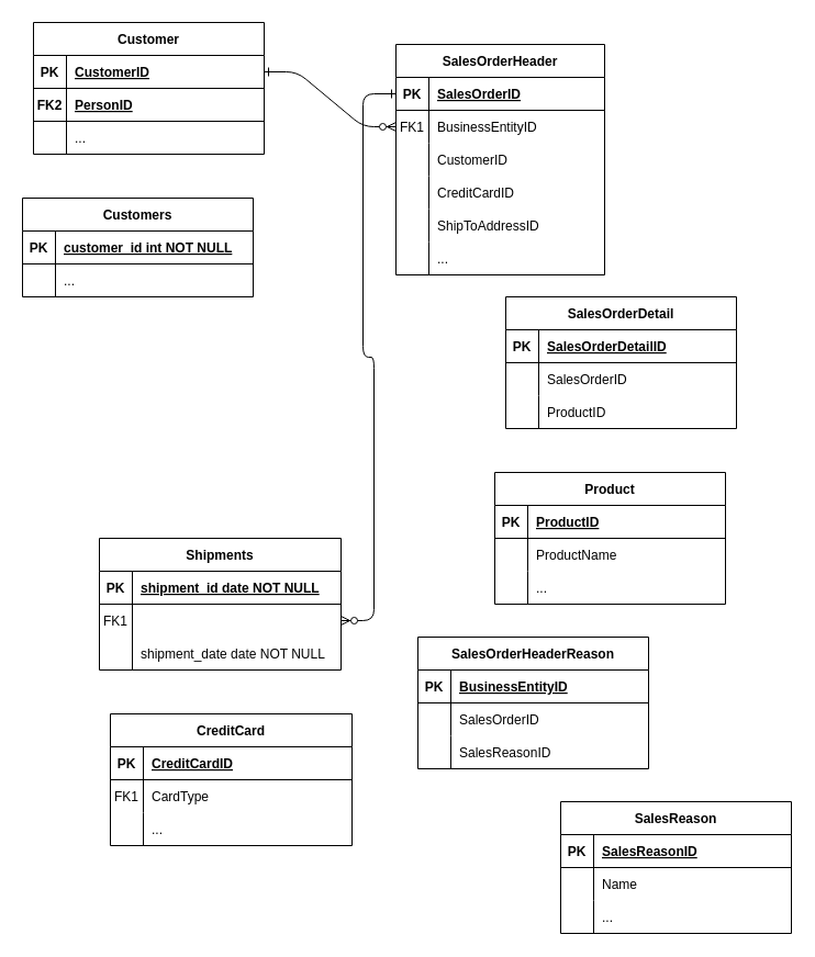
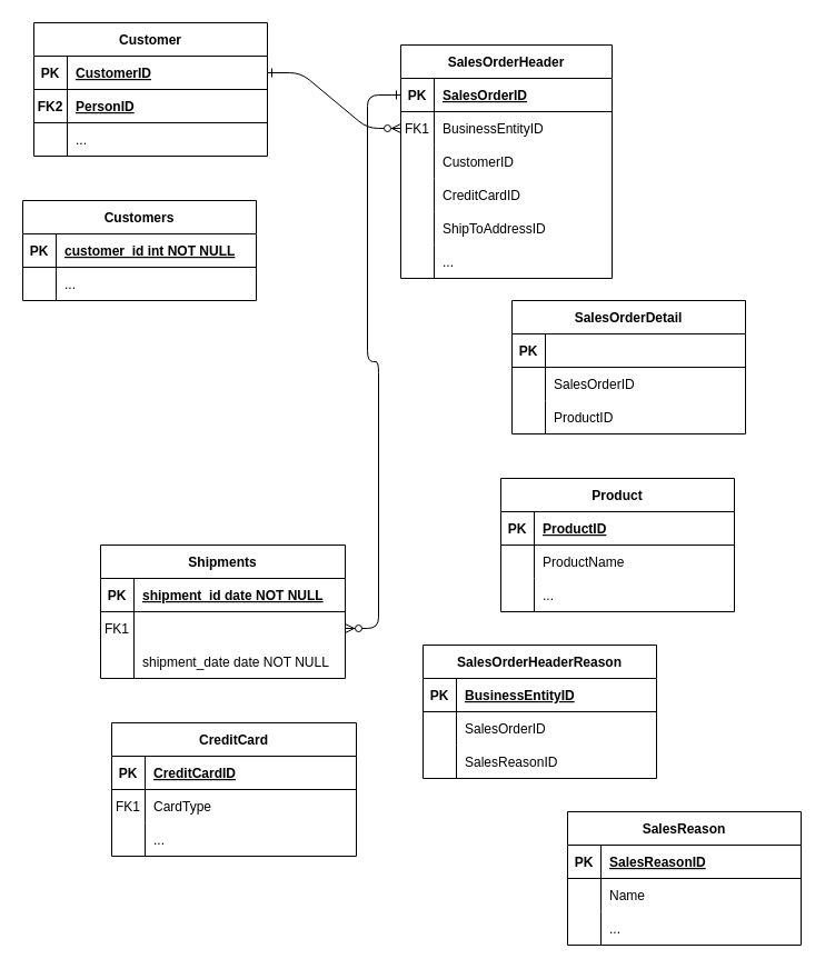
  <mxCell id="0" />
  <mxCell id="1" parent="0" />
  <mxCell id="2" value="" style="edgeStyle=entityRelationEdgeStyle;endArrow=ERzeroToMany;startArrow=ERone;endFill=1;startFill=0;" parent="1" source="33" target="8" edge="1"><mxGeometry width="100" height="100" relative="1" as="geometry"><mxPoint x="250" y="600" as="sourcePoint" /><mxPoint x="350" y="500" as="targetPoint" /></mxGeometry></mxCell>
  <mxCell id="3" value="" style="edgeStyle=entityRelationEdgeStyle;endArrow=ERzeroToMany;startArrow=ERone;endFill=1;startFill=0;" parent="1" source="5" target="27" edge="1"><mxGeometry width="100" height="100" relative="1" as="geometry"><mxPoint x="310" y="60" as="sourcePoint" /><mxPoint x="370" y="85" as="targetPoint" /></mxGeometry></mxCell>
  <mxCell id="4" value="SalesOrderHeader" style="shape=table;startSize=30;container=1;collapsible=1;childLayout=tableLayout;fixedRows=1;rowLines=0;fontStyle=1;align=center;resizeLast=1;" parent="1" vertex="1"><mxGeometry x="360" y="40" width="190" height="210" as="geometry" /></mxCell>
  <mxCell id="5" value="" style="shape=partialRectangle;collapsible=0;dropTarget=0;pointerEvents=0;fillColor=none;points=[[0,0.5],[1,0.5]];portConstraint=eastwest;top=0;left=0;right=0;bottom=1;" parent="4" vertex="1"><mxGeometry y="30" width="190" height="30" as="geometry" /></mxCell>
  <mxCell id="6" value="PK" style="shape=partialRectangle;overflow=hidden;connectable=0;fillColor=none;top=0;left=0;bottom=0;right=0;fontStyle=1;" parent="5" vertex="1"><mxGeometry width="30" height="30" as="geometry" /></mxCell>
  <mxCell id="7" value="SalesOrderID" style="shape=partialRectangle;overflow=hidden;connectable=0;fillColor=none;top=0;left=0;bottom=0;right=0;align=left;spacingLeft=6;fontStyle=5;" parent="5" vertex="1"><mxGeometry x="30" width="160" height="30" as="geometry" /></mxCell>
  <mxCell id="8" value="" style="shape=partialRectangle;collapsible=0;dropTarget=0;pointerEvents=0;fillColor=none;points=[[0,0.5],[1,0.5]];portConstraint=eastwest;top=0;left=0;right=0;bottom=0;" parent="4" vertex="1"><mxGeometry y="60" width="190" height="30" as="geometry" /></mxCell>
  <mxCell id="9" value="FK1" style="shape=partialRectangle;overflow=hidden;connectable=0;fillColor=none;top=0;left=0;bottom=0;right=0;" parent="8" vertex="1"><mxGeometry width="30" height="30" as="geometry" /></mxCell>
  <mxCell id="10" value="BusinessEntityID" style="shape=partialRectangle;overflow=hidden;connectable=0;fillColor=none;top=0;left=0;bottom=0;right=0;align=left;spacingLeft=6;" parent="8" vertex="1"><mxGeometry x="30" width="160" height="30" as="geometry" /></mxCell>
  <mxCell id="11" value="" style="shape=partialRectangle;collapsible=0;dropTarget=0;pointerEvents=0;fillColor=none;points=[[0,0.5],[1,0.5]];portConstraint=eastwest;top=0;left=0;right=0;bottom=0;" parent="4" vertex="1"><mxGeometry y="90" width="190" height="30" as="geometry" /></mxCell>
  <mxCell id="12" value="" style="shape=partialRectangle;overflow=hidden;connectable=0;fillColor=none;top=0;left=0;bottom=0;right=0;" parent="11" vertex="1"><mxGeometry width="30" height="30" as="geometry" /></mxCell>
  <mxCell id="13" value="CustomerID" style="shape=partialRectangle;overflow=hidden;connectable=0;fillColor=none;top=0;left=0;bottom=0;right=0;align=left;spacingLeft=6;" parent="11" vertex="1"><mxGeometry x="30" width="160" height="30" as="geometry" /></mxCell>
  <mxCell id="14" value="" style="shape=partialRectangle;collapsible=0;dropTarget=0;pointerEvents=0;fillColor=none;points=[[0,0.5],[1,0.5]];portConstraint=eastwest;top=0;left=0;right=0;bottom=0;" vertex="1" parent="4"><mxGeometry y="120" width="190" height="30" as="geometry" /></mxCell>
  <mxCell id="15" value="" style="shape=partialRectangle;overflow=hidden;connectable=0;fillColor=none;top=0;left=0;bottom=0;right=0;" vertex="1" parent="14"><mxGeometry width="30" height="30" as="geometry" /></mxCell>
  <mxCell id="16" value="CreditCardID" style="shape=partialRectangle;overflow=hidden;connectable=0;fillColor=none;top=0;left=0;bottom=0;right=0;align=left;spacingLeft=6;" vertex="1" parent="14"><mxGeometry x="30" width="160" height="30" as="geometry" /></mxCell>
  <mxCell id="17" value="" style="shape=partialRectangle;collapsible=0;dropTarget=0;pointerEvents=0;fillColor=none;points=[[0,0.5],[1,0.5]];portConstraint=eastwest;top=0;left=0;right=0;bottom=0;" vertex="1" parent="4"><mxGeometry y="150" width="190" height="30" as="geometry" /></mxCell>
  <mxCell id="18" value="" style="shape=partialRectangle;overflow=hidden;connectable=0;fillColor=none;top=0;left=0;bottom=0;right=0;" vertex="1" parent="17"><mxGeometry width="30" height="30" as="geometry" /></mxCell>
  <mxCell id="19" value="ShipToAddressID" style="shape=partialRectangle;overflow=hidden;connectable=0;fillColor=none;top=0;left=0;bottom=0;right=0;align=left;spacingLeft=6;" vertex="1" parent="17"><mxGeometry x="30" width="160" height="30" as="geometry" /></mxCell>
  <mxCell id="20" value="" style="shape=partialRectangle;collapsible=0;dropTarget=0;pointerEvents=0;fillColor=none;points=[[0,0.5],[1,0.5]];portConstraint=eastwest;top=0;left=0;right=0;bottom=0;" vertex="1" parent="4"><mxGeometry y="180" width="190" height="30" as="geometry" /></mxCell>
  <mxCell id="21" value="" style="shape=partialRectangle;overflow=hidden;connectable=0;fillColor=none;top=0;left=0;bottom=0;right=0;" vertex="1" parent="20"><mxGeometry width="30" height="30" as="geometry" /></mxCell>
  <mxCell id="22" value="..." style="shape=partialRectangle;overflow=hidden;connectable=0;fillColor=none;top=0;left=0;bottom=0;right=0;align=left;spacingLeft=6;" vertex="1" parent="20"><mxGeometry x="30" width="160" height="30" as="geometry" /></mxCell>
  <mxCell id="23" value="Shipments" style="shape=table;startSize=30;container=1;collapsible=1;childLayout=tableLayout;fixedRows=1;rowLines=0;fontStyle=1;align=center;resizeLast=1;" parent="1" vertex="1"><mxGeometry x="90" y="490" width="220" height="120" as="geometry" /></mxCell>
  <mxCell id="24" value="" style="shape=partialRectangle;collapsible=0;dropTarget=0;pointerEvents=0;fillColor=none;points=[[0,0.5],[1,0.5]];portConstraint=eastwest;top=0;left=0;right=0;bottom=1;" parent="23" vertex="1"><mxGeometry y="30" width="220" height="30" as="geometry" /></mxCell>
  <mxCell id="25" value="PK" style="shape=partialRectangle;overflow=hidden;connectable=0;fillColor=none;top=0;left=0;bottom=0;right=0;fontStyle=1;" parent="24" vertex="1"><mxGeometry width="30" height="30" as="geometry" /></mxCell>
  <mxCell id="26" value="shipment_id date NOT NULL " style="shape=partialRectangle;overflow=hidden;connectable=0;fillColor=none;top=0;left=0;bottom=0;right=0;align=left;spacingLeft=6;fontStyle=5;" parent="24" vertex="1"><mxGeometry x="30" width="190" height="30" as="geometry" /></mxCell>
  <mxCell id="27" value="" style="shape=partialRectangle;collapsible=0;dropTarget=0;pointerEvents=0;fillColor=none;points=[[0,0.5],[1,0.5]];portConstraint=eastwest;top=0;left=0;right=0;bottom=0;" parent="23" vertex="1"><mxGeometry y="60" width="220" height="30" as="geometry" /></mxCell>
  <mxCell id="28" value="FK1" style="shape=partialRectangle;overflow=hidden;connectable=0;fillColor=none;top=0;left=0;bottom=0;right=0;" parent="27" vertex="1"><mxGeometry width="30" height="30" as="geometry" /></mxCell>
  <mxCell id="29" value="" style="shape=partialRectangle;collapsible=0;dropTarget=0;pointerEvents=0;fillColor=none;points=[[0,0.5],[1,0.5]];portConstraint=eastwest;top=0;left=0;right=0;bottom=0;" parent="23" vertex="1"><mxGeometry y="90" width="220" height="30" as="geometry" /></mxCell>
  <mxCell id="30" value="" style="shape=partialRectangle;overflow=hidden;connectable=0;fillColor=none;top=0;left=0;bottom=0;right=0;" parent="29" vertex="1"><mxGeometry width="30" height="30" as="geometry" /></mxCell>
  <mxCell id="31" value="shipment_date date NOT NULL" style="shape=partialRectangle;overflow=hidden;connectable=0;fillColor=none;top=0;left=0;bottom=0;right=0;align=left;spacingLeft=6;" parent="29" vertex="1"><mxGeometry x="30" width="190" height="30" as="geometry" /></mxCell>
  <mxCell id="32" value="Customer" style="shape=table;startSize=30;container=1;collapsible=1;childLayout=tableLayout;fixedRows=1;rowLines=0;fontStyle=1;align=center;resizeLast=1;" parent="1" vertex="1"><mxGeometry x="30" y="20" width="210" height="120" as="geometry" /></mxCell>
  <mxCell id="33" value="" style="shape=partialRectangle;collapsible=0;dropTarget=0;pointerEvents=0;fillColor=none;points=[[0,0.5],[1,0.5]];portConstraint=eastwest;top=0;left=0;right=0;bottom=1;" parent="32" vertex="1"><mxGeometry y="30" width="210" height="30" as="geometry" /></mxCell>
  <mxCell id="34" value="PK" style="shape=partialRectangle;overflow=hidden;connectable=0;fillColor=none;top=0;left=0;bottom=0;right=0;fontStyle=1;" parent="33" vertex="1"><mxGeometry width="30" height="30" as="geometry" /></mxCell>
  <mxCell id="35" value="CustomerID" style="shape=partialRectangle;overflow=hidden;connectable=0;fillColor=none;top=0;left=0;bottom=0;right=0;align=left;spacingLeft=6;fontStyle=5;" parent="33" vertex="1"><mxGeometry x="30" width="180" height="30" as="geometry" /></mxCell>
  <mxCell id="36" value="" style="shape=partialRectangle;collapsible=0;dropTarget=0;pointerEvents=0;fillColor=none;points=[[0,0.5],[1,0.5]];portConstraint=eastwest;top=0;left=0;right=0;bottom=1;" vertex="1" parent="32"><mxGeometry y="60" width="210" height="30" as="geometry" /></mxCell>
  <mxCell id="37" value="FK2" style="shape=partialRectangle;overflow=hidden;connectable=0;fillColor=none;top=0;left=0;bottom=0;right=0;fontStyle=1;" vertex="1" parent="36"><mxGeometry width="30" height="30" as="geometry" /></mxCell>
  <mxCell id="38" value="PersonID" style="shape=partialRectangle;overflow=hidden;connectable=0;fillColor=none;top=0;left=0;bottom=0;right=0;align=left;spacingLeft=6;fontStyle=5;" vertex="1" parent="36"><mxGeometry x="30" width="180" height="30" as="geometry" /></mxCell>
  <mxCell id="39" value="" style="shape=partialRectangle;collapsible=0;dropTarget=0;pointerEvents=0;fillColor=none;points=[[0,0.5],[1,0.5]];portConstraint=eastwest;top=0;left=0;right=0;bottom=0;" parent="32" vertex="1"><mxGeometry y="90" width="210" height="30" as="geometry" /></mxCell>
  <mxCell id="40" value="" style="shape=partialRectangle;overflow=hidden;connectable=0;fillColor=none;top=0;left=0;bottom=0;right=0;" parent="39" vertex="1"><mxGeometry width="30" height="30" as="geometry" /></mxCell>
  <mxCell id="41" value="..." style="shape=partialRectangle;overflow=hidden;connectable=0;fillColor=none;top=0;left=0;bottom=0;right=0;align=left;spacingLeft=6;" parent="39" vertex="1"><mxGeometry x="30" width="180" height="30" as="geometry" /></mxCell>
  <mxCell id="42" value="Customers" style="shape=table;startSize=30;container=1;collapsible=1;childLayout=tableLayout;fixedRows=1;rowLines=0;fontStyle=1;align=center;resizeLast=1;" vertex="1" parent="1"><mxGeometry x="20" y="180" width="210" height="90" as="geometry" /></mxCell>
  <mxCell id="43" value="" style="shape=partialRectangle;collapsible=0;dropTarget=0;pointerEvents=0;fillColor=none;points=[[0,0.5],[1,0.5]];portConstraint=eastwest;top=0;left=0;right=0;bottom=1;" vertex="1" parent="42"><mxGeometry y="30" width="210" height="30" as="geometry" /></mxCell>
  <mxCell id="44" value="PK" style="shape=partialRectangle;overflow=hidden;connectable=0;fillColor=none;top=0;left=0;bottom=0;right=0;fontStyle=1;" vertex="1" parent="43"><mxGeometry width="30" height="30" as="geometry" /></mxCell>
  <mxCell id="45" value="customer_id int NOT NULL " style="shape=partialRectangle;overflow=hidden;connectable=0;fillColor=none;top=0;left=0;bottom=0;right=0;align=left;spacingLeft=6;fontStyle=5;" vertex="1" parent="43"><mxGeometry x="30" width="180" height="30" as="geometry" /></mxCell>
  <mxCell id="46" value="" style="shape=partialRectangle;collapsible=0;dropTarget=0;pointerEvents=0;fillColor=none;points=[[0,0.5],[1,0.5]];portConstraint=eastwest;top=0;left=0;right=0;bottom=0;" vertex="1" parent="42"><mxGeometry y="60" width="210" height="30" as="geometry" /></mxCell>
  <mxCell id="47" value="" style="shape=partialRectangle;overflow=hidden;connectable=0;fillColor=none;top=0;left=0;bottom=0;right=0;" vertex="1" parent="46"><mxGeometry width="30" height="30" as="geometry" /></mxCell>
  <mxCell id="48" value="..." style="shape=partialRectangle;overflow=hidden;connectable=0;fillColor=none;top=0;left=0;bottom=0;right=0;align=left;spacingLeft=6;" vertex="1" parent="46"><mxGeometry x="30" width="180" height="30" as="geometry" /></mxCell>
  <mxCell id="49" value="SalesOrderDetail" style="shape=table;startSize=30;container=1;collapsible=1;childLayout=tableLayout;fixedRows=1;rowLines=0;fontStyle=1;align=center;resizeLast=1;" vertex="1" parent="1"><mxGeometry x="460" y="270" width="210" height="120" as="geometry" /></mxCell>
  <mxCell id="50" value="" style="shape=partialRectangle;collapsible=0;dropTarget=0;pointerEvents=0;fillColor=none;points=[[0,0.5],[1,0.5]];portConstraint=eastwest;top=0;left=0;right=0;bottom=1;" vertex="1" parent="49"><mxGeometry y="30" width="210" height="30" as="geometry" /></mxCell>
  <mxCell id="51" value="PK" style="shape=partialRectangle;overflow=hidden;connectable=0;fillColor=none;top=0;left=0;bottom=0;right=0;fontStyle=1;" vertex="1" parent="50"><mxGeometry width="30" height="30" as="geometry" /></mxCell>
- <mxCell id="52" value="SalesOrderDetailID" style="shape=partialRectangle;overflow=hidden;connectable=0;fillColor=none;top=0;left=0;bottom=0;right=0;align=left;spacingLeft=6;fontStyle=5;" vertex="1" parent="50"><mxGeometry x="30" width="180" height="30" as="geometry" /></mxCell>
  <mxCell id="53" value="" style="shape=partialRectangle;collapsible=0;dropTarget=0;pointerEvents=0;fillColor=none;points=[[0,0.5],[1,0.5]];portConstraint=eastwest;top=0;left=0;right=0;bottom=0;" vertex="1" parent="49"><mxGeometry y="60" width="210" height="30" as="geometry" /></mxCell>
  <mxCell id="54" value="" style="shape=partialRectangle;overflow=hidden;connectable=0;fillColor=none;top=0;left=0;bottom=0;right=0;" vertex="1" parent="53"><mxGeometry width="30" height="30" as="geometry" /></mxCell>
  <mxCell id="55" value="SalesOrderID" style="shape=partialRectangle;overflow=hidden;connectable=0;fillColor=none;top=0;left=0;bottom=0;right=0;align=left;spacingLeft=6;" vertex="1" parent="53"><mxGeometry x="30" width="180" height="30" as="geometry" /></mxCell>
  <mxCell id="56" value="" style="shape=partialRectangle;collapsible=0;dropTarget=0;pointerEvents=0;fillColor=none;points=[[0,0.5],[1,0.5]];portConstraint=eastwest;top=0;left=0;right=0;bottom=0;" vertex="1" parent="49"><mxGeometry y="90" width="210" height="30" as="geometry" /></mxCell>
  <mxCell id="57" value="" style="shape=partialRectangle;overflow=hidden;connectable=0;fillColor=none;top=0;left=0;bottom=0;right=0;" vertex="1" parent="56"><mxGeometry width="30" height="30" as="geometry" /></mxCell>
  <mxCell id="58" value="ProductID" style="shape=partialRectangle;overflow=hidden;connectable=0;fillColor=none;top=0;left=0;bottom=0;right=0;align=left;spacingLeft=6;" vertex="1" parent="56"><mxGeometry x="30" width="180" height="30" as="geometry" /></mxCell>
  <mxCell id="59" value="Product" style="shape=table;startSize=30;container=1;collapsible=1;childLayout=tableLayout;fixedRows=1;rowLines=0;fontStyle=1;align=center;resizeLast=1;" vertex="1" parent="1"><mxGeometry x="450" y="430" width="210" height="120" as="geometry" /></mxCell>
  <mxCell id="60" value="" style="shape=partialRectangle;collapsible=0;dropTarget=0;pointerEvents=0;fillColor=none;points=[[0,0.5],[1,0.5]];portConstraint=eastwest;top=0;left=0;right=0;bottom=1;" vertex="1" parent="59"><mxGeometry y="30" width="210" height="30" as="geometry" /></mxCell>
  <mxCell id="61" value="PK" style="shape=partialRectangle;overflow=hidden;connectable=0;fillColor=none;top=0;left=0;bottom=0;right=0;fontStyle=1;" vertex="1" parent="60"><mxGeometry width="30" height="30" as="geometry" /></mxCell>
  <mxCell id="62" value="ProductID" style="shape=partialRectangle;overflow=hidden;connectable=0;fillColor=none;top=0;left=0;bottom=0;right=0;align=left;spacingLeft=6;fontStyle=5;" vertex="1" parent="60"><mxGeometry x="30" width="180" height="30" as="geometry" /></mxCell>
  <mxCell id="63" value="" style="shape=partialRectangle;collapsible=0;dropTarget=0;pointerEvents=0;fillColor=none;points=[[0,0.5],[1,0.5]];portConstraint=eastwest;top=0;left=0;right=0;bottom=0;" vertex="1" parent="59"><mxGeometry y="60" width="210" height="30" as="geometry" /></mxCell>
  <mxCell id="64" value="" style="shape=partialRectangle;overflow=hidden;connectable=0;fillColor=none;top=0;left=0;bottom=0;right=0;" vertex="1" parent="63"><mxGeometry width="30" height="30" as="geometry" /></mxCell>
  <mxCell id="65" value="ProductName" style="shape=partialRectangle;overflow=hidden;connectable=0;fillColor=none;top=0;left=0;bottom=0;right=0;align=left;spacingLeft=6;" vertex="1" parent="63"><mxGeometry x="30" width="180" height="30" as="geometry" /></mxCell>
  <mxCell id="66" value="" style="shape=partialRectangle;collapsible=0;dropTarget=0;pointerEvents=0;fillColor=none;points=[[0,0.5],[1,0.5]];portConstraint=eastwest;top=0;left=0;right=0;bottom=0;" vertex="1" parent="59"><mxGeometry y="90" width="210" height="30" as="geometry" /></mxCell>
  <mxCell id="67" value="" style="shape=partialRectangle;overflow=hidden;connectable=0;fillColor=none;top=0;left=0;bottom=0;right=0;" vertex="1" parent="66"><mxGeometry width="30" height="30" as="geometry" /></mxCell>
  <mxCell id="68" value="..." style="shape=partialRectangle;overflow=hidden;connectable=0;fillColor=none;top=0;left=0;bottom=0;right=0;align=left;spacingLeft=6;" vertex="1" parent="66"><mxGeometry x="30" width="180" height="30" as="geometry" /></mxCell>
  <mxCell id="69" value="SalesOrderHeaderReason" style="shape=table;startSize=30;container=1;collapsible=1;childLayout=tableLayout;fixedRows=1;rowLines=0;fontStyle=1;align=center;resizeLast=1;" vertex="1" parent="1"><mxGeometry x="380" y="580" width="210" height="120" as="geometry" /></mxCell>
  <mxCell id="70" value="" style="shape=partialRectangle;collapsible=0;dropTarget=0;pointerEvents=0;fillColor=none;points=[[0,0.5],[1,0.5]];portConstraint=eastwest;top=0;left=0;right=0;bottom=1;" vertex="1" parent="69"><mxGeometry y="30" width="210" height="30" as="geometry" /></mxCell>
  <mxCell id="71" value="PK" style="shape=partialRectangle;overflow=hidden;connectable=0;fillColor=none;top=0;left=0;bottom=0;right=0;fontStyle=1;" vertex="1" parent="70"><mxGeometry width="30" height="30" as="geometry" /></mxCell>
  <mxCell id="72" value="BusinessEntityID" style="shape=partialRectangle;overflow=hidden;connectable=0;fillColor=none;top=0;left=0;bottom=0;right=0;align=left;spacingLeft=6;fontStyle=5;" vertex="1" parent="70"><mxGeometry x="30" width="180" height="30" as="geometry" /></mxCell>
  <mxCell id="73" value="" style="shape=partialRectangle;collapsible=0;dropTarget=0;pointerEvents=0;fillColor=none;points=[[0,0.5],[1,0.5]];portConstraint=eastwest;top=0;left=0;right=0;bottom=0;" vertex="1" parent="69"><mxGeometry y="60" width="210" height="30" as="geometry" /></mxCell>
  <mxCell id="74" value="" style="shape=partialRectangle;overflow=hidden;connectable=0;fillColor=none;top=0;left=0;bottom=0;right=0;" vertex="1" parent="73"><mxGeometry width="30" height="30" as="geometry" /></mxCell>
  <mxCell id="75" value="SalesOrderID" style="shape=partialRectangle;overflow=hidden;connectable=0;fillColor=none;top=0;left=0;bottom=0;right=0;align=left;spacingLeft=6;" vertex="1" parent="73"><mxGeometry x="30" width="180" height="30" as="geometry" /></mxCell>
  <mxCell id="76" value="" style="shape=partialRectangle;collapsible=0;dropTarget=0;pointerEvents=0;fillColor=none;points=[[0,0.5],[1,0.5]];portConstraint=eastwest;top=0;left=0;right=0;bottom=0;" vertex="1" parent="69"><mxGeometry y="90" width="210" height="30" as="geometry" /></mxCell>
  <mxCell id="77" value="" style="shape=partialRectangle;overflow=hidden;connectable=0;fillColor=none;top=0;left=0;bottom=0;right=0;" vertex="1" parent="76"><mxGeometry width="30" height="30" as="geometry" /></mxCell>
  <mxCell id="78" value="SalesReasonID" style="shape=partialRectangle;overflow=hidden;connectable=0;fillColor=none;top=0;left=0;bottom=0;right=0;align=left;spacingLeft=6;" vertex="1" parent="76"><mxGeometry x="30" width="180" height="30" as="geometry" /></mxCell>
  <mxCell id="79" value="SalesReason" style="shape=table;startSize=30;container=1;collapsible=1;childLayout=tableLayout;fixedRows=1;rowLines=0;fontStyle=1;align=center;resizeLast=1;" vertex="1" parent="1"><mxGeometry x="510" y="730" width="210" height="120" as="geometry" /></mxCell>
  <mxCell id="80" value="" style="shape=partialRectangle;collapsible=0;dropTarget=0;pointerEvents=0;fillColor=none;points=[[0,0.5],[1,0.5]];portConstraint=eastwest;top=0;left=0;right=0;bottom=1;" vertex="1" parent="79"><mxGeometry y="30" width="210" height="30" as="geometry" /></mxCell>
  <mxCell id="81" value="PK" style="shape=partialRectangle;overflow=hidden;connectable=0;fillColor=none;top=0;left=0;bottom=0;right=0;fontStyle=1;" vertex="1" parent="80"><mxGeometry width="30" height="30" as="geometry" /></mxCell>
  <mxCell id="82" value="SalesReasonID" style="shape=partialRectangle;overflow=hidden;connectable=0;fillColor=none;top=0;left=0;bottom=0;right=0;align=left;spacingLeft=6;fontStyle=5;" vertex="1" parent="80"><mxGeometry x="30" width="180" height="30" as="geometry" /></mxCell>
  <mxCell id="83" value="" style="shape=partialRectangle;collapsible=0;dropTarget=0;pointerEvents=0;fillColor=none;points=[[0,0.5],[1,0.5]];portConstraint=eastwest;top=0;left=0;right=0;bottom=0;" vertex="1" parent="79"><mxGeometry y="60" width="210" height="30" as="geometry" /></mxCell>
  <mxCell id="84" value="" style="shape=partialRectangle;overflow=hidden;connectable=0;fillColor=none;top=0;left=0;bottom=0;right=0;" vertex="1" parent="83"><mxGeometry width="30" height="30" as="geometry" /></mxCell>
  <mxCell id="85" value="Name" style="shape=partialRectangle;overflow=hidden;connectable=0;fillColor=none;top=0;left=0;bottom=0;right=0;align=left;spacingLeft=6;" vertex="1" parent="83"><mxGeometry x="30" width="180" height="30" as="geometry" /></mxCell>
  <mxCell id="86" value="" style="shape=partialRectangle;collapsible=0;dropTarget=0;pointerEvents=0;fillColor=none;points=[[0,0.5],[1,0.5]];portConstraint=eastwest;top=0;left=0;right=0;bottom=0;" vertex="1" parent="79"><mxGeometry y="90" width="210" height="30" as="geometry" /></mxCell>
  <mxCell id="87" value="" style="shape=partialRectangle;overflow=hidden;connectable=0;fillColor=none;top=0;left=0;bottom=0;right=0;" vertex="1" parent="86"><mxGeometry width="30" height="30" as="geometry" /></mxCell>
  <mxCell id="88" value="..." style="shape=partialRectangle;overflow=hidden;connectable=0;fillColor=none;top=0;left=0;bottom=0;right=0;align=left;spacingLeft=6;" vertex="1" parent="86"><mxGeometry x="30" width="180" height="30" as="geometry" /></mxCell>
  <mxCell id="89" value="CreditCard" style="shape=table;startSize=30;container=1;collapsible=1;childLayout=tableLayout;fixedRows=1;rowLines=0;fontStyle=1;align=center;resizeLast=1;" vertex="1" parent="1"><mxGeometry x="100" y="650" width="220" height="120" as="geometry" /></mxCell>
  <mxCell id="90" value="" style="shape=partialRectangle;collapsible=0;dropTarget=0;pointerEvents=0;fillColor=none;points=[[0,0.5],[1,0.5]];portConstraint=eastwest;top=0;left=0;right=0;bottom=1;" vertex="1" parent="89"><mxGeometry y="30" width="220" height="30" as="geometry" /></mxCell>
  <mxCell id="91" value="PK" style="shape=partialRectangle;overflow=hidden;connectable=0;fillColor=none;top=0;left=0;bottom=0;right=0;fontStyle=1;" vertex="1" parent="90"><mxGeometry width="30" height="30" as="geometry" /></mxCell>
  <mxCell id="92" value="CreditCardID" style="shape=partialRectangle;overflow=hidden;connectable=0;fillColor=none;top=0;left=0;bottom=0;right=0;align=left;spacingLeft=6;fontStyle=5;" vertex="1" parent="90"><mxGeometry x="30" width="190" height="30" as="geometry" /></mxCell>
  <mxCell id="93" value="" style="shape=partialRectangle;collapsible=0;dropTarget=0;pointerEvents=0;fillColor=none;points=[[0,0.5],[1,0.5]];portConstraint=eastwest;top=0;left=0;right=0;bottom=0;" vertex="1" parent="89"><mxGeometry y="60" width="220" height="30" as="geometry" /></mxCell>
  <mxCell id="94" value="FK1" style="shape=partialRectangle;overflow=hidden;connectable=0;fillColor=none;top=0;left=0;bottom=0;right=0;" vertex="1" parent="93"><mxGeometry width="30" height="30" as="geometry" /></mxCell>
  <mxCell id="95" value="CardType" style="shape=partialRectangle;overflow=hidden;connectable=0;fillColor=none;top=0;left=0;bottom=0;right=0;align=left;spacingLeft=6;" vertex="1" parent="93"><mxGeometry x="30" width="190" height="30" as="geometry" /></mxCell>
  <mxCell id="96" value="" style="shape=partialRectangle;collapsible=0;dropTarget=0;pointerEvents=0;fillColor=none;points=[[0,0.5],[1,0.5]];portConstraint=eastwest;top=0;left=0;right=0;bottom=0;" vertex="1" parent="89"><mxGeometry y="90" width="220" height="30" as="geometry" /></mxCell>
  <mxCell id="97" value="" style="shape=partialRectangle;overflow=hidden;connectable=0;fillColor=none;top=0;left=0;bottom=0;right=0;" vertex="1" parent="96"><mxGeometry width="30" height="30" as="geometry" /></mxCell>
  <mxCell id="98" value="..." style="shape=partialRectangle;overflow=hidden;connectable=0;fillColor=none;top=0;left=0;bottom=0;right=0;align=left;spacingLeft=6;" vertex="1" parent="96"><mxGeometry x="30" width="190" height="30" as="geometry" /></mxCell>
